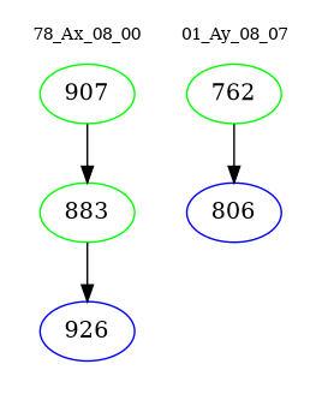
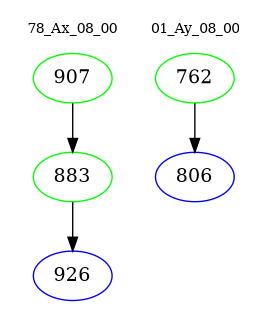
  digraph {
    node [color=green]
    edge [color=black]
    n1 [label=907]
    n2 [label=883]
    n3 [color=blue label=926]
    n4 [label=762]
    n5 [color=blue label=806]
    subgraph cluster_1 {
      color=white
      fontsize=10
      label="78_Ax_08_00"
      n1
      n2
      n3
    }
    subgraph cluster_2 {
      color=white
      fontsize=10
-     label="01_Ay_08_07"
+     label="01_Ay_08_00"
      n4
      n5
    }
    n1 -> n2
    n2 -> n3
    n4 -> n5
  }
